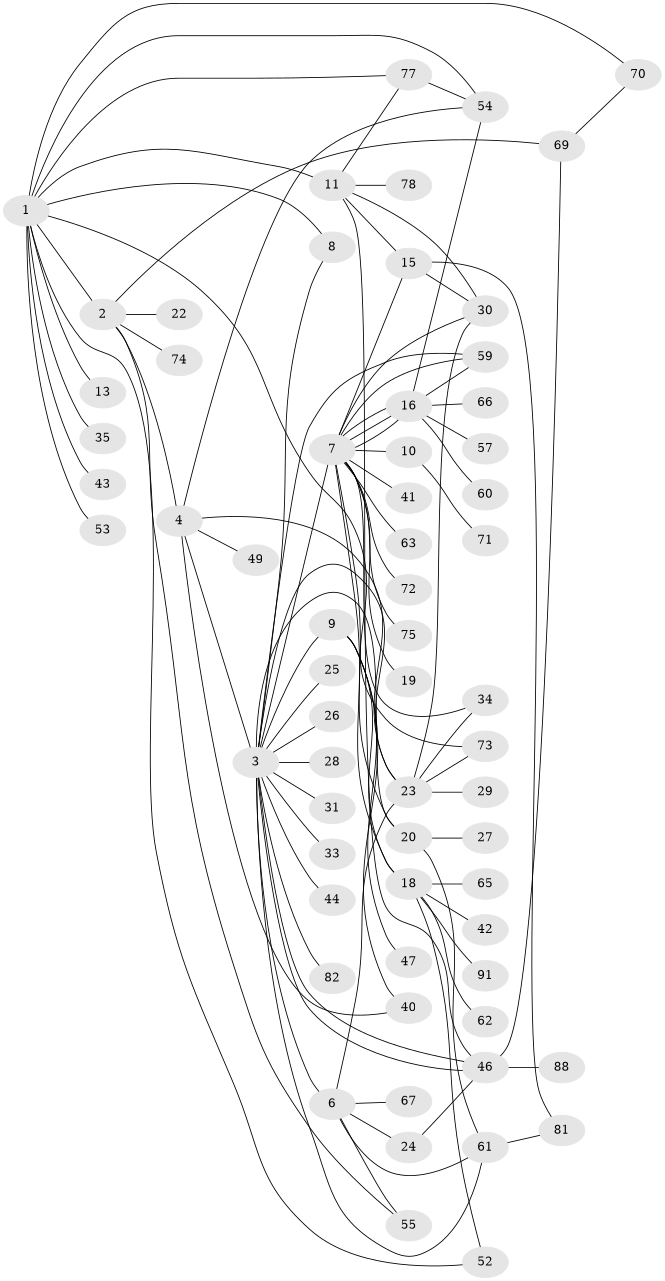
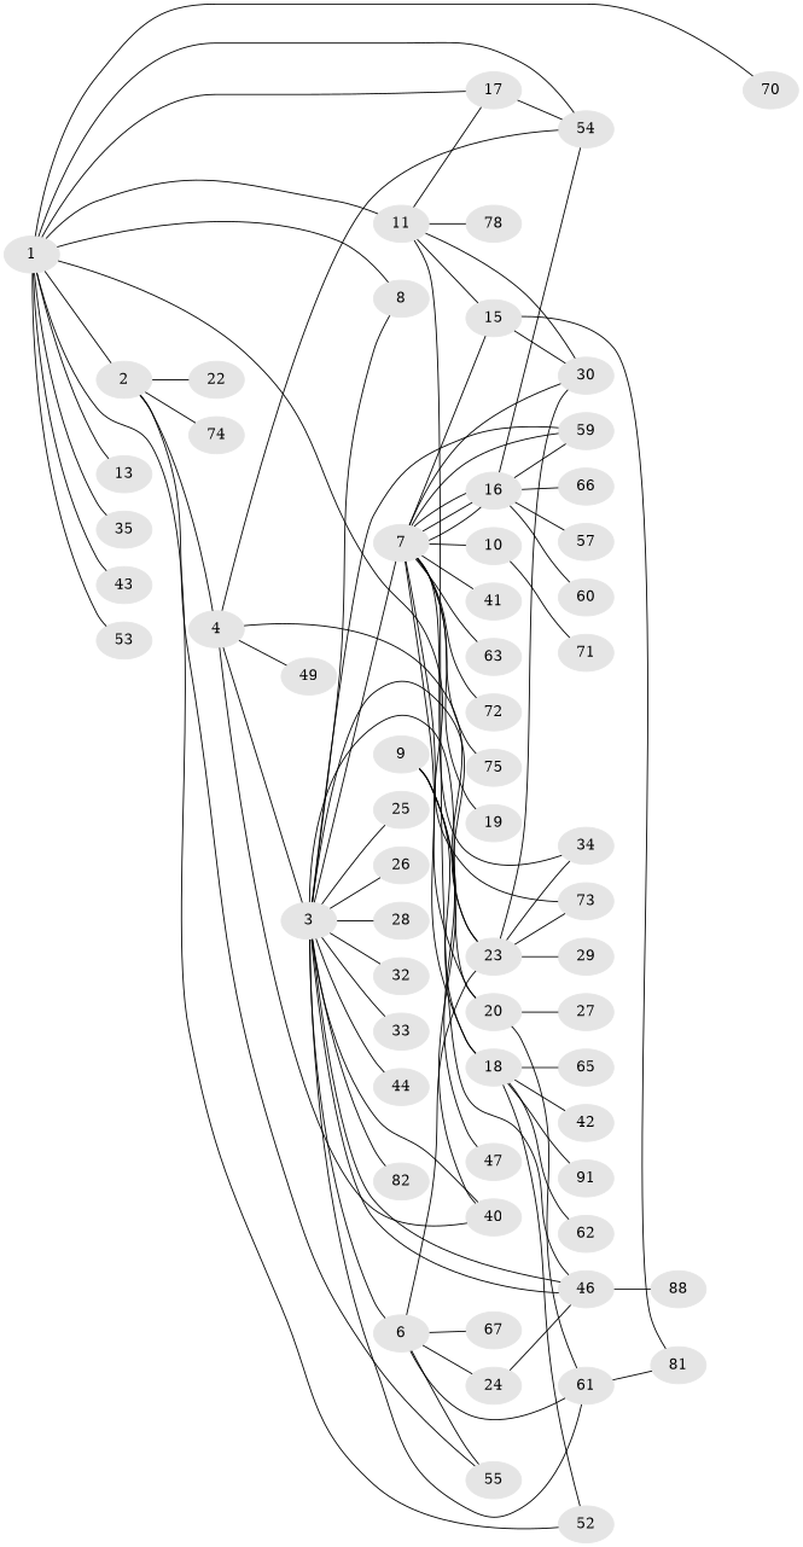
  graph {
    rankdir=LR
    node [color=gray90 style=filled]
    1 [super="+14"]
    2 [super="+3"]
    8
    11
    13
-   17 [super="+32" label=77]
+   17 [super="+32"]
    35
    43
    52
    53
    54 [super="+77"]
    70
    73
    4 [super="+50"]
    22
    55 [super="+78"]
-   69 [super="+76"]
    74
    46 [super="+51"]
    15 [super="+68"]
    30 [super="+45"]
    n22 [label=78]
    n23 [label=3 super="+36"]
    23 [super="+37"]
    40
    49
    6
    7 [super="+12"]
    9 [super="+39"]
    20
    25
    26
    28
-   31
+   31 [label=32]
    33
    44
    59
    61 [super="+67"]
    82
    29 [super="+48"]
    34
    24 [super="+80"]
    n43 [label=67]
    10
    16 [super="+56"]
    18 [super="+38"]
    19
    41
    63
    72
    75
    47
    27
    n54 [label=88]
    81
    71
    57
    60
    66
    42
    n61 [label=91]
    62
    65
    1 -- 2
    1 -- 8
    1 -- 11 [weight=2]
    1 -- 13
    1 -- 17
    1 -- 35
    1 -- 43
    1 -- 52
    1 -- 53
    1 -- 54
    1 -- 70
    1 -- 73
    2 -- 4
    2 -- 22
    2 -- 55
-   2 -- 69
    2 -- 74
    11 -- 17
    11 -- 46
    11 -- 15
    11 -- 30
    11 -- n22
    17 -- 54
    4 -- 54 [weight=2]
    4 -- n23
    4 -- 23
    4 -- 40
    4 -- 49
-   69 -- 70
-   46 -- 69
    46 -- n54
    15 -- 30
    15 -- 81
    n23 -- 8
    n23 -- 46
    n23 -- 46
    n23 -- 23
    n23 -- 6
    n23 -- 7
-   n23 -- 9
+   n23 -- 40
    n23 -- 20
    n23 -- 25
    n23 -- 26
    n23 -- 28
    n23 -- 31
    n23 -- 33
    n23 -- 44
    n23 -- 59
    n23 -- 61
    n23 -- 82
    23 -- 73
    23 -- 30
    23 -- 29
    23 -- 34
    6 -- 55
    6 -- 23
    6 -- 61
    6 -- 24
    6 -- n43
    7 -- 15
    7 -- 30 [weight=2]
    7 -- 20
    7 -- 59
    7 -- 34
    7 -- 10
    7 -- 16
    7 -- 16
    7 -- 16
    7 -- 18
    7 -- 19
    7 -- 41
    7 -- 63
    7 -- 72
    7 -- 75
    9 -- 40
    9 -- 18
    9 -- 47
    20 -- 61
    20 -- 27
    61 -- 81
    24 -- 46
    10 -- 71
    16 -- 54
    16 -- 59
    16 -- 57
    16 -- 60
    16 -- 66
    18 -- 52
    18 -- 42
    18 -- n61
    18 -- 62
    18 -- 65
  }
